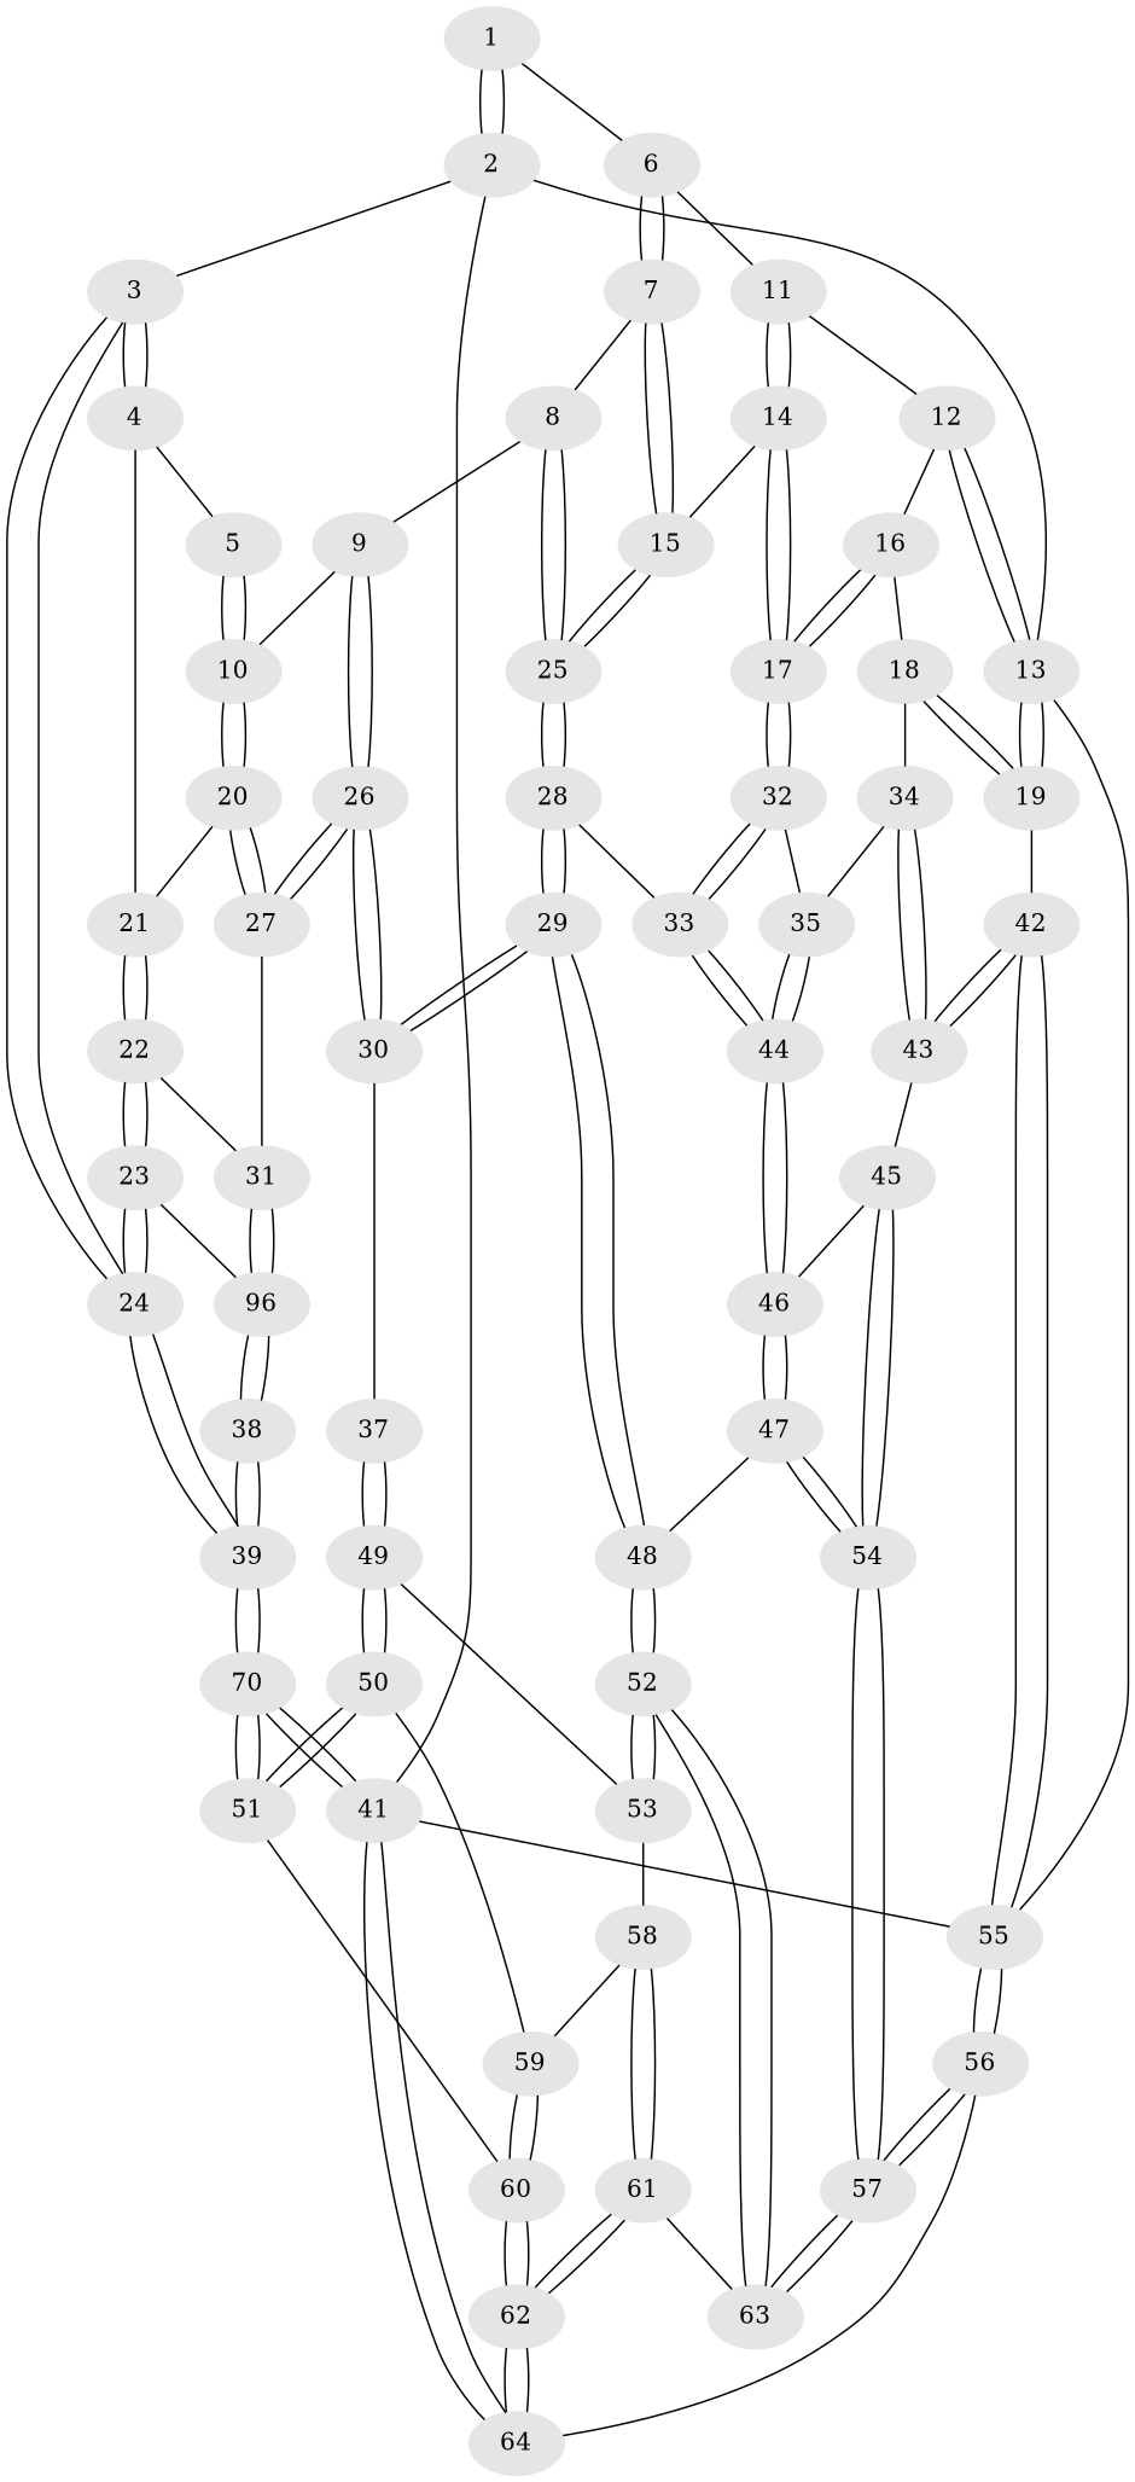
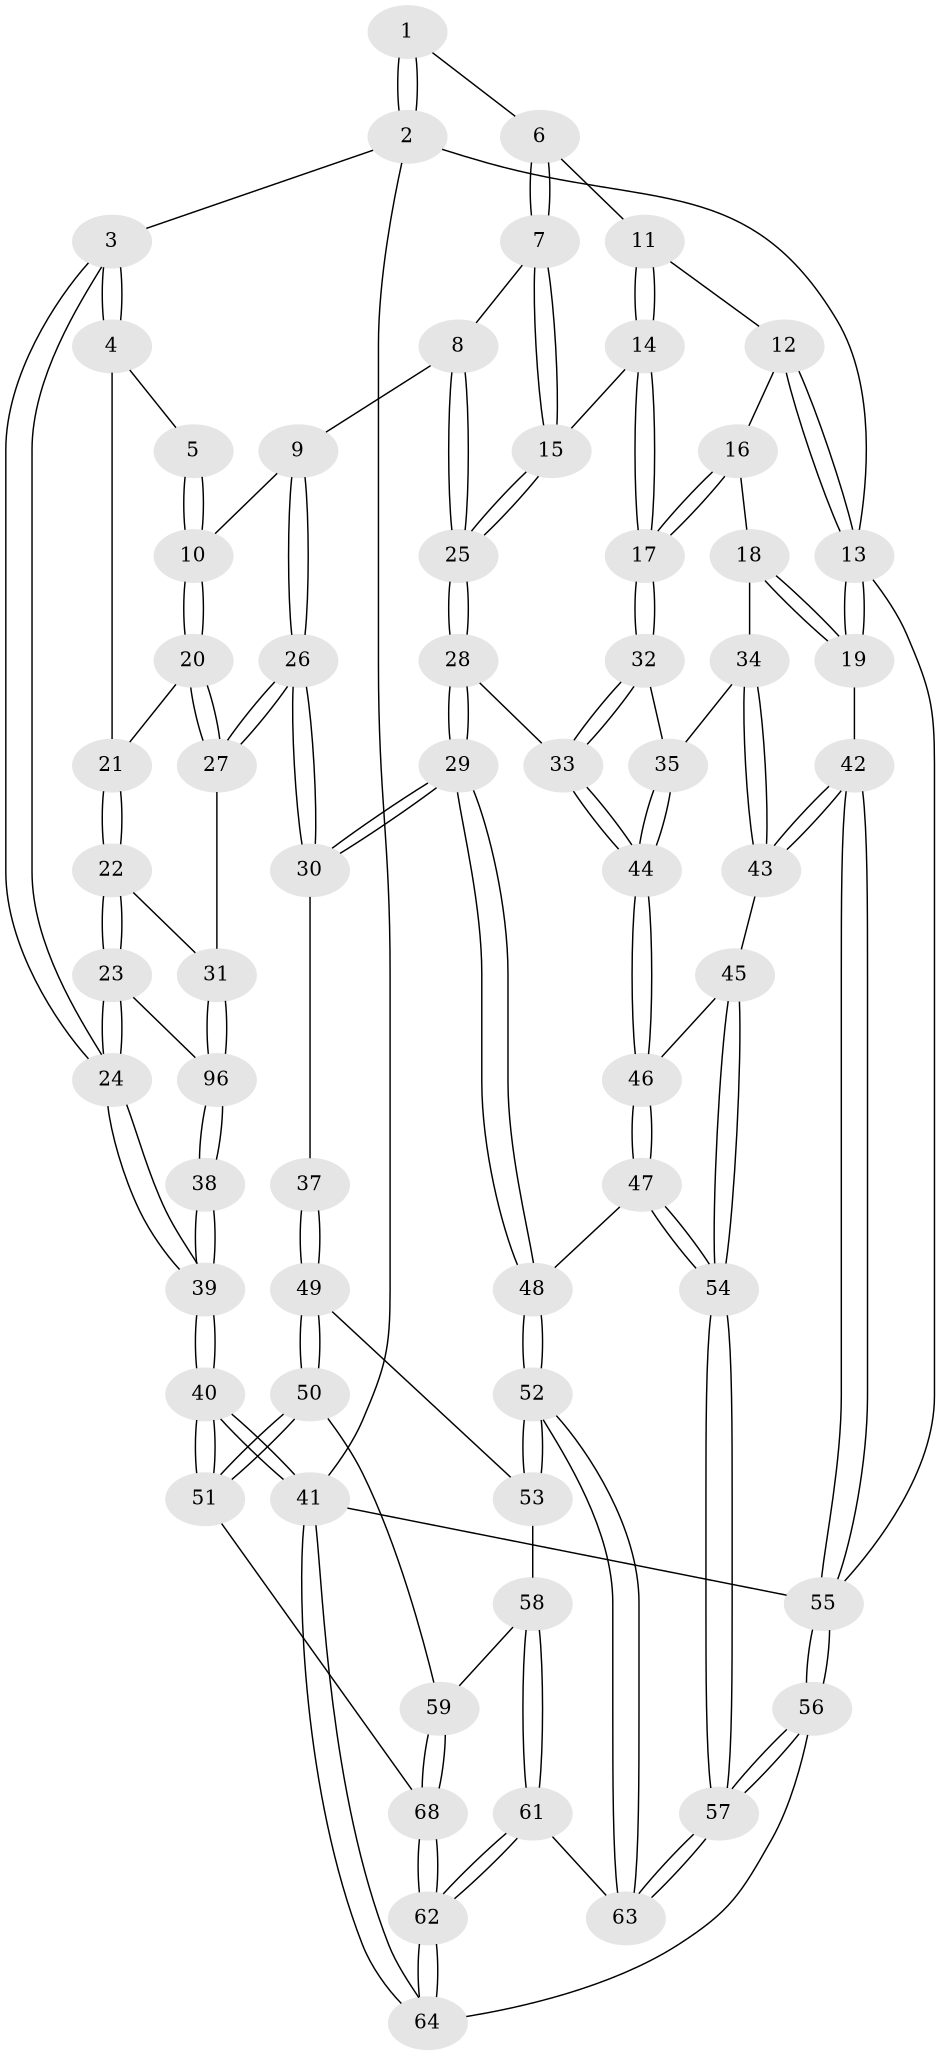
  graph {
    node [color=gray90 style=filled]
    1
    2
    6
    3
    13
    41
    7
    11
    4
    24
    19
    55
    64
    5
    21
    39
    10
    22
    20
    8
    15
    12
    14
    9
    25
    26
    28
    27
    30
    16
    17
    18
    42
    56
    32
    34
    33
    35
    43
    31
    23
    n42 [label=96]
    38
-   40 [label=70]
+   40
    29
    37
    48
    44
    52
    49
    46
    45
    50
    53
    51
-   60
+   60 [label=68]
    54
    47
    57
    63
    59
    58
    62
    61
    1 -- 2
    1 -- 2
    1 -- 6
    2 -- 3
    2 -- 13
    2 -- 41
    6 -- 7
    6 -- 7
    6 -- 11
    3 -- 4
    3 -- 4
    3 -- 24
    3 -- 24
    13 -- 19
    13 -- 19
    13 -- 55
    41 -- 55
    41 -- 64
    41 -- 64
    7 -- 8
    7 -- 15
    7 -- 15
    11 -- 12
    11 -- 14
    11 -- 14
    4 -- 5
    4 -- 21
    24 -- 39
    24 -- 39
    19 -- 42
    55 -- 56
    55 -- 56
    5 -- 10
    5 -- 10
    21 -- 22
    21 -- 22
    39 -- 40
    39 -- 40
    10 -- 20
    10 -- 20
    22 -- 31
    22 -- 23
    22 -- 23
    20 -- 21
    20 -- 27
    20 -- 27
    8 -- 9
    8 -- 25
    8 -- 25
    15 -- 25
    15 -- 25
    12 -- 13
    12 -- 13
    12 -- 16
    14 -- 15
    14 -- 17
    14 -- 17
    9 -- 10
    9 -- 26
    9 -- 26
    25 -- 28
    25 -- 28
    26 -- 27
    26 -- 27
    26 -- 30
    26 -- 30
    28 -- 33
    28 -- 29
    28 -- 29
    27 -- 31
    30 -- 37
    16 -- 17
    16 -- 17
    16 -- 18
    17 -- 32
    17 -- 32
    18 -- 19
    18 -- 19
    18 -- 34
    42 -- 55
    42 -- 55
    42 -- 43
    42 -- 43
    56 -- 64
    56 -- 57
    56 -- 57
    32 -- 33
    32 -- 33
    32 -- 35
    34 -- 35
    34 -- 43
    34 -- 43
    33 -- 44
    33 -- 44
    35 -- 44
    35 -- 44
    43 -- 45
    31 -- n42
    31 -- n42
    23 -- 24
    23 -- 24
    23 -- n42
    n42 -- 38
    n42 -- 38
    38 -- 39
    38 -- 39
    40 -- 41
    40 -- 41
    40 -- 51
    40 -- 51
    29 -- 30
    29 -- 30
    29 -- 48
    29 -- 48
    37 -- 49
    37 -- 49
    48 -- 52
    48 -- 52
    44 -- 46
    44 -- 46
    52 -- 53
    52 -- 53
    52 -- 63
    52 -- 63
    49 -- 50
    49 -- 50
    49 -- 53
    46 -- 47
    46 -- 47
    45 -- 46
    45 -- 54
    45 -- 54
    50 -- 51
    50 -- 51
    50 -- 59
    53 -- 58
    51 -- 60
    60 -- 62
    60 -- 62
    54 -- 57
    54 -- 57
    47 -- 48
    47 -- 54
    47 -- 54
    57 -- 63
    57 -- 63
    59 -- 60
    59 -- 60
    58 -- 59
    58 -- 61
    58 -- 61
    62 -- 64
    62 -- 64
    61 -- 63
    61 -- 62
    61 -- 62
  }
